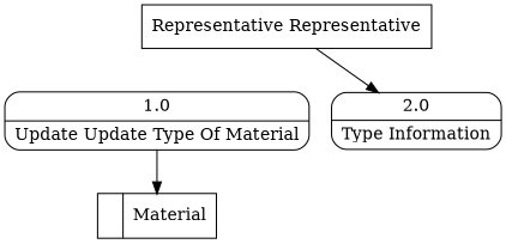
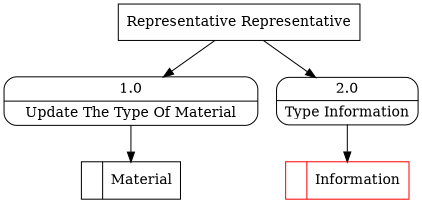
  digraph {
    node [shape=record]
+   n1 [color=red label="<f0>  |<f1> Information "]
    n2 [label="<f0>  |<f1> Material "]
    n3 [label="Representative Representative" shape=box]
-   n4 [label="{<f0> 1.0|<f1> Update Update Type Of Material }" shape=Mrecord]
+   n4 [label="{<f0> 1.0|<f1> Update The Type Of Material }" shape=Mrecord]
    n5 [label="{<f0> 2.0|<f1> Type Information }" shape=Mrecord]
+   n3 -> n4
    n3 -> n5
    n4 -> n2
+   n5 -> n1
  }
